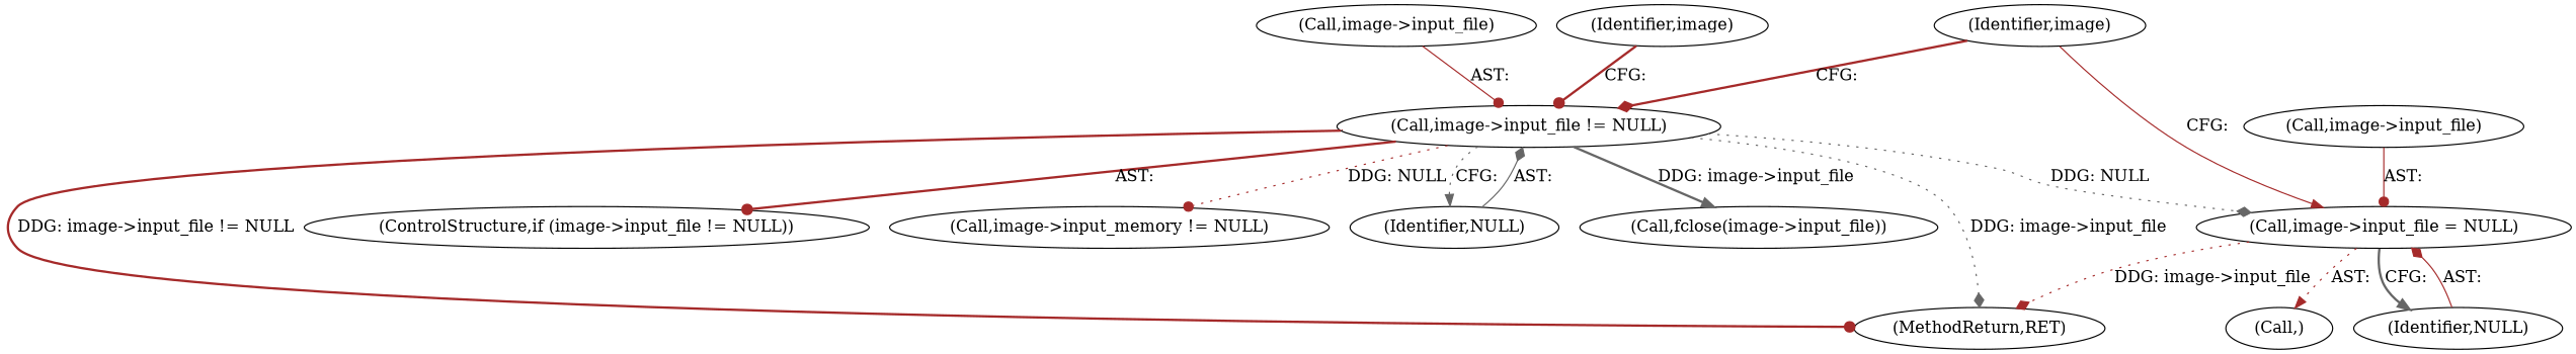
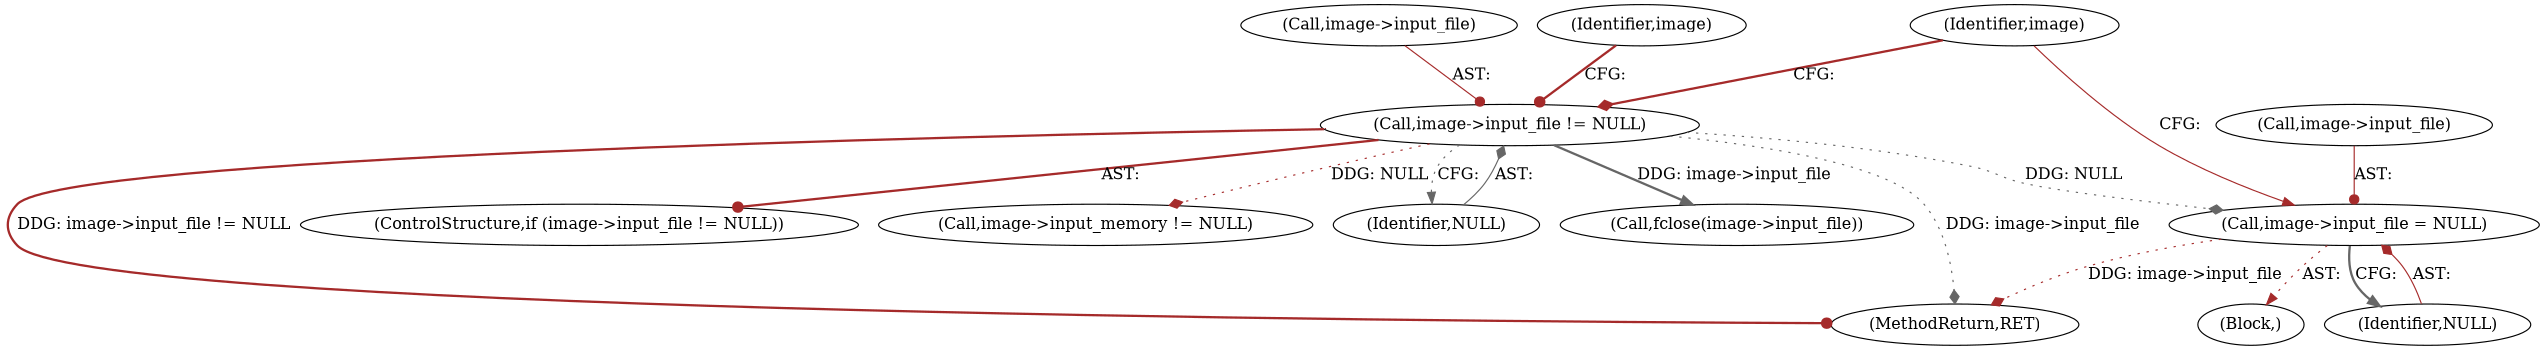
  digraph {
    fontname="DejaVu Serif"
    node [fontname="DejaVu Serif"]
    edge [arrowhead=diamond color=brown fontname="DejaVu Serif" style=dotted]
    n1 [label="(Call,image->input_file = NULL)"]
    n2 [label="(MethodReturn,RET)"]
    n3 [label="(Identifier,NULL)"]
-   n4 [label="(Call,)"]
+   n4 [label="(Block,)"]
    n5 [label="(Call,image->input_file != NULL)"]
    n6 [label="(ControlStructure,if (image->input_file != NULL))"]
    n7 [label="(Call,image->input_memory != NULL)"]
    n8 [label="(Identifier,NULL)"]
    n9 [label="(Call,fclose(image->input_file))"]
    n10 [label="(Call,image->input_file)"]
    n11 [label="(Call,image->input_file)"]
    n12 [label="(Identifier,image)"]
    n13 [label="(Identifier,image)"]
    n1 -> n2 [label="DDG: image->input_file"]
    n1 -> n3 [arrowhead=normal color=gray40 label="CFG: " style=bold]
    n1 -> n4 [arrowhead=normal label="AST: "]
    n3 -> n1 [label="AST: " style=solid]
    n5 -> n1 [color=gray40 label="DDG: NULL"]
    n5 -> n2 [color=gray40 label="DDG: image->input_file"]
    n5 -> n2 [arrowhead=dot label="DDG: image->input_file != NULL" style=bold]
    n5 -> n6 [arrowhead=dot label="AST: " style=bold]
-   n5 -> n7 [arrowhead=dot label="DDG: NULL"]
+   n5 -> n7 [label="DDG: NULL"]
    n5 -> n8 [arrowhead=normal color=gray40 label="CFG: "]
    n5 -> n9 [arrowhead=normal color=gray40 label="DDG: image->input_file" style=bold]
    n8 -> n5 [color=gray40 label="AST: " style=solid]
    n10 -> n5 [arrowhead=dot label="AST: " style=solid]
    n11 -> n1 [arrowhead=dot label="AST: " style=solid]
    n12 -> n1 [arrowhead=normal label="CFG: " style=solid]
    n12 -> n5 [label="CFG: " style=bold]
    n13 -> n5 [arrowhead=dot label="CFG: " style=bold]
  }
